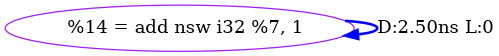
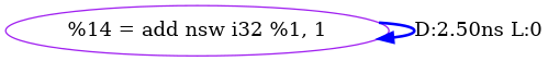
  digraph {
-   n1 [label="  %14 = add nsw i32 %7, 1" color=purple]
+   n1 [label="%14 = add nsw i32 %1, 1" color=purple]
    n1 -> n1 [color=blue label="D:2.50ns L:0" style=bold]
  }
